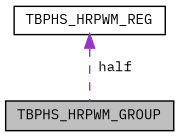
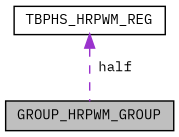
  digraph {
    fontname="IBM Plex Mono"
    node [color=black fontname="IBM Plex Mono" fontsize=10 shape=record style=filled]
-   n1 [fillcolor=grey75 fontcolor=black height=0.2 label=TBPHS_HRPWM_GROUP width=0.4]
+   n1 [fillcolor=grey75 fontcolor=black height=0.2 label=GROUP_HRPWM_GROUP width=0.4]
    n2 [fillcolor=white height=0.2 label=TBPHS_HRPWM_REG width=0.4]
    n2 -> n1 [color=darkorchid3 dir=back fontname="IBM Plex Mono" fontsize=10 label=" half" labelfontname=Helvetica labelfontsize=10 style=dashed]
  }
